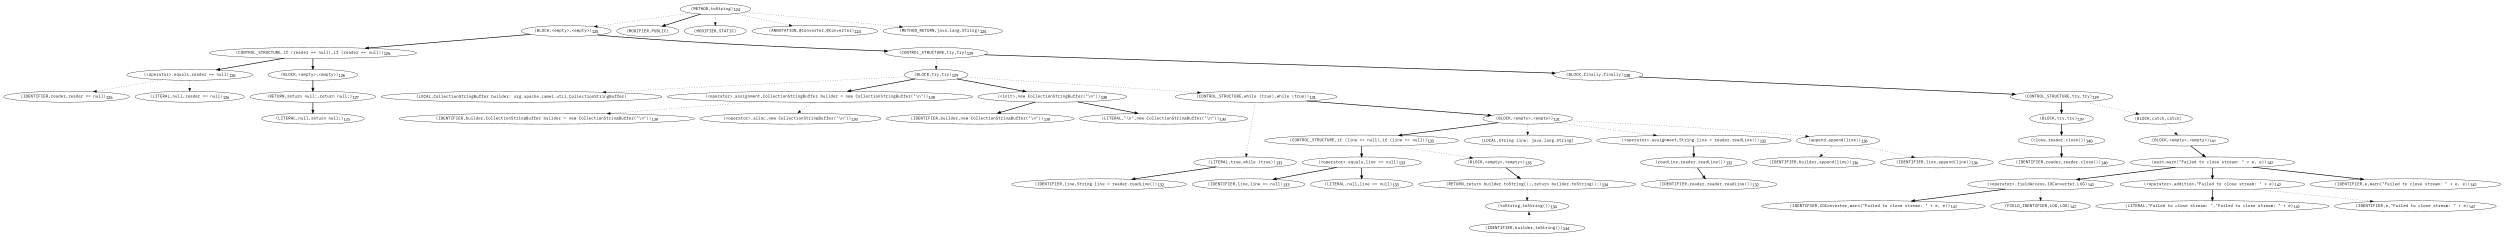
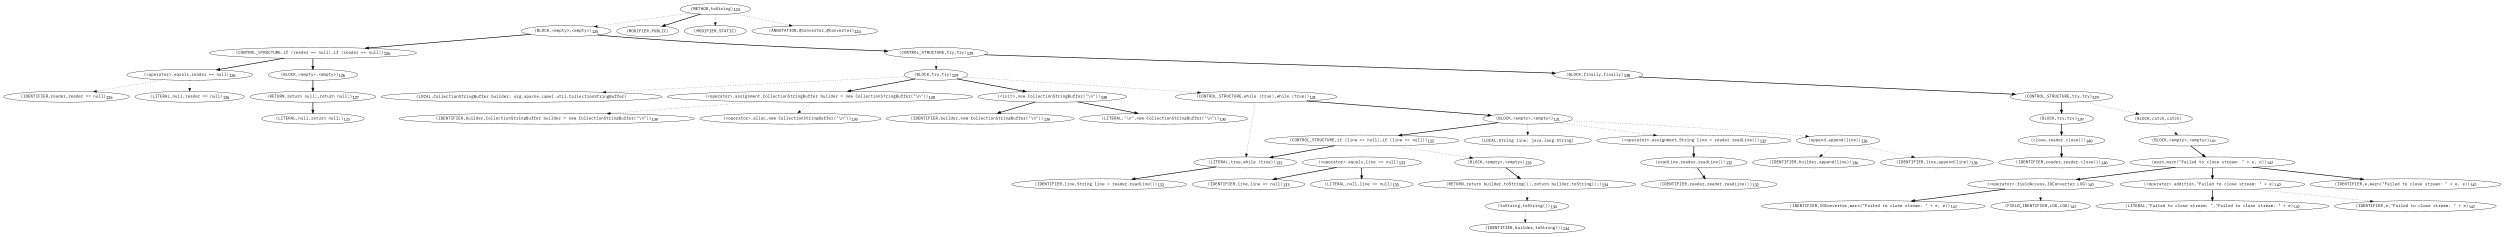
  digraph {
    fontname="IBM Plex Mono"
    node [fontname="IBM Plex Mono"]
    edge [fontname="IBM Plex Mono" style=bold]
    n1 [label=<(METHOD,toString)<SUB>124</SUB>>]
    n2 [label=<(BLOCK,&lt;empty&gt;,&lt;empty&gt;)<SUB>125</SUB>>]
    n3 [label=<(MODIFIER,PUBLIC)>]
    n4 [label=<(MODIFIER,STATIC)>]
    n5 [label=<(ANNOTATION,@Converter,@Converter)<SUB>124</SUB>>]
-   n6 [label=<(METHOD_RETURN,java.lang.String)<SUB>125</SUB>>]
    n7 [label=<(CONTROL_STRUCTURE,if (reader == null),if (reader == null))<SUB>126</SUB>>]
    n8 [label=<(CONTROL_STRUCTURE,try,try)<SUB>129</SUB>>]
    n9 [label=<(&lt;operator&gt;.equals,reader == null)<SUB>126</SUB>>]
    n10 [label=<(BLOCK,&lt;empty&gt;,&lt;empty&gt;)<SUB>126</SUB>>]
    n11 [label=<(BLOCK,try,try)<SUB>129</SUB>>]
    n12 [label=<(BLOCK,finally,finally)<SUB>138</SUB>>]
    n13 [label=<(IDENTIFIER,reader,reader == null)<SUB>126</SUB>>]
    n14 [label=<(LITERAL,null,reader == null)<SUB>126</SUB>>]
    n15 [label=<(RETURN,return null;,return null;)<SUB>127</SUB>>]
    n16 [label=<(LITERAL,null,return null;)<SUB>125</SUB>>]
    n17 [label=<(LOCAL,CollectionStringBuffer builder: org.apache.camel.util.CollectionStringBuffer)>]
    n18 [label=<(&lt;operator&gt;.assignment,CollectionStringBuffer builder = new CollectionStringBuffer(&quot;\n&quot;))<SUB>130</SUB>>]
    n19 [label=<(&lt;init&gt;,new CollectionStringBuffer(&quot;\n&quot;))<SUB>130</SUB>>]
    n20 [label=<(CONTROL_STRUCTURE,while (true),while (true))<SUB>131</SUB>>]
    n21 [label=<(CONTROL_STRUCTURE,try,try)<SUB>139</SUB>>]
    n22 [label=<(IDENTIFIER,builder,CollectionStringBuffer builder = new CollectionStringBuffer(&quot;\n&quot;))<SUB>130</SUB>>]
    n23 [label=<(&lt;operator&gt;.alloc,new CollectionStringBuffer(&quot;\n&quot;))<SUB>130</SUB>>]
    n24 [label=<(IDENTIFIER,builder,new CollectionStringBuffer(&quot;\n&quot;))<SUB>130</SUB>>]
    n25 [label=<(LITERAL,&quot;\n&quot;,new CollectionStringBuffer(&quot;\n&quot;))<SUB>130</SUB>>]
    n26 [label=<(LITERAL,true,while (true))<SUB>131</SUB>>]
    n27 [label=<(BLOCK,&lt;empty&gt;,&lt;empty&gt;)<SUB>131</SUB>>]
    n28 [label=<(IDENTIFIER,line,String line = reader.readLine())<SUB>132</SUB>>]
    n29 [label=<(LOCAL,String line: java.lang.String)>]
    n30 [label=<(&lt;operator&gt;.assignment,String line = reader.readLine())<SUB>132</SUB>>]
    n31 [label=<(CONTROL_STRUCTURE,if (line == null),if (line == null))<SUB>133</SUB>>]
    n32 [label=<(append,append(line))<SUB>136</SUB>>]
    n33 [label=<(readLine,reader.readLine())<SUB>132</SUB>>]
    n34 [label=<(&lt;operator&gt;.equals,line == null)<SUB>133</SUB>>]
    n35 [label=<(BLOCK,&lt;empty&gt;,&lt;empty&gt;)<SUB>133</SUB>>]
    n36 [label=<(IDENTIFIER,builder,append(line))<SUB>136</SUB>>]
    n37 [label=<(IDENTIFIER,line,append(line))<SUB>136</SUB>>]
    n38 [label=<(IDENTIFIER,reader,reader.readLine())<SUB>132</SUB>>]
    n39 [label=<(IDENTIFIER,line,line == null)<SUB>133</SUB>>]
    n40 [label=<(LITERAL,null,line == null)<SUB>133</SUB>>]
    n41 [label=<(RETURN,return builder.toString();,return builder.toString();)<SUB>134</SUB>>]
    n42 [label=<(toString,toString())<SUB>134</SUB>>]
    n43 [label=<(IDENTIFIER,builder,toString())<SUB>134</SUB>>]
    n44 [label=<(BLOCK,try,try)<SUB>139</SUB>>]
    n45 [label=<(BLOCK,catch,catch)>]
    n46 [label=<(close,reader.close())<SUB>140</SUB>>]
    n47 [label=<(BLOCK,&lt;empty&gt;,&lt;empty&gt;)<SUB>141</SUB>>]
    n48 [label=<(IDENTIFIER,reader,reader.close())<SUB>140</SUB>>]
    n49 [label=<(warn,warn(&quot;Failed to close stream: &quot; + e, e))<SUB>142</SUB>>]
    n50 [label=<(&lt;operator&gt;.fieldAccess,IOConverter.LOG)<SUB>142</SUB>>]
    n51 [label=<(&lt;operator&gt;.addition,&quot;Failed to close stream: &quot; + e)<SUB>142</SUB>>]
    n52 [label=<(IDENTIFIER,e,warn(&quot;Failed to close stream: &quot; + e, e))<SUB>142</SUB>>]
    n53 [label=<(IDENTIFIER,IOConverter,warn(&quot;Failed to close stream: &quot; + e, e))<SUB>142</SUB>>]
    n54 [label=<(FIELD_IDENTIFIER,LOG,LOG)<SUB>142</SUB>>]
    n55 [label=<(LITERAL,&quot;Failed to close stream: &quot;,&quot;Failed to close stream: &quot; + e)<SUB>142</SUB>>]
    n56 [label=<(IDENTIFIER,e,&quot;Failed to close stream: &quot; + e)<SUB>142</SUB>>]
    n1 -> n2 [style=dotted]
    n1 -> n3
    n1 -> n4 [style=dotted]
    n1 -> n5 [style=dotted]
-   n1 -> n6 [style=dotted]
    n2 -> n7
    n2 -> n8
    n7 -> n9
    n7 -> n10
    n8 -> n11 [style=dotted]
    n8 -> n12
    n9 -> n13 [style=dotted]
    n9 -> n14 [style=dotted]
    n10 -> n15
    n11 -> n17 [style=dotted]
    n11 -> n18
    n11 -> n19
    n11 -> n20 [style=dotted]
    n12 -> n21
    n15 -> n16
    n18 -> n22 [style=dotted]
    n18 -> n23 [style=dotted]
    n19 -> n24
    n19 -> n25
    n20 -> n26 [style=dotted]
    n20 -> n27
    n21 -> n44
    n21 -> n45 [style=dotted]
    n26 -> n28
    n27 -> n29 [style=dotted]
    n27 -> n30 [style=dotted]
    n27 -> n31
    n27 -> n32 [style=dotted]
    n30 -> n33
-   n31 -> n34
+   n31 -> n26
    n31 -> n35 [style=dotted]
    n32 -> n36 [style=dotted]
    n32 -> n37 [style=dotted]
    n33 -> n38
    n34 -> n39
    n34 -> n40
    n35 -> n41
    n41 -> n42 [style=dotted]
-   n43 -> n42 [style=dotted]
+   n42 -> n43 [style=dotted]
    n44 -> n46
    n45 -> n47 [style=dotted]
    n46 -> n48
    n47 -> n49
    n49 -> n50
    n49 -> n51
    n49 -> n52
    n50 -> n53
    n50 -> n54 [style=dotted]
    n51 -> n55
    n51 -> n56 [style=dotted]
  }
